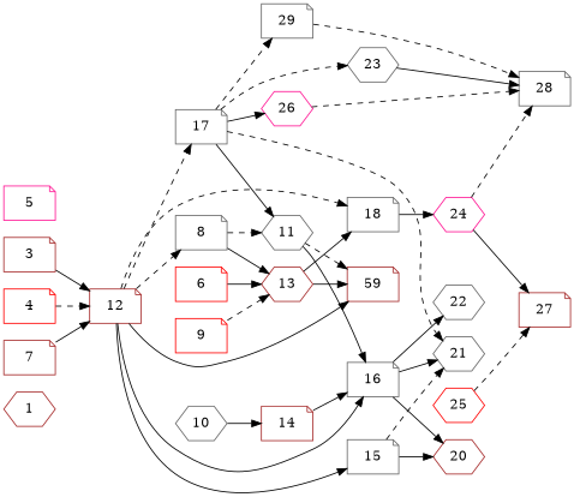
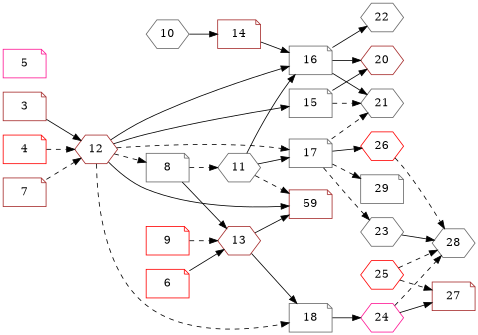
  digraph {
    rankdir=LR
    node [alpha=0.06 color=gray40 shape=note]
    edge [style=solid]
-   1 [color=brown expect_size=164429590781404192 shape=hexagon]
    3 [alpha=0.08 color=brown expect_size=965612837591872768]
-   12 [alpha=0.18 color=brown expect_size=1176513797367034544128]
+   12 [alpha=0.18 color=brown expect_size=1176513797367034544128 shape=hexagon]
    16 [alpha=0.02 expect_size=972787130466397]
    17 [alpha=0.04 expect_size=13393701127689596]
    n6 [alpha=0.13 color=brown expect_size=11370791375693124 label=59]
    15 [expect_size=4445207689967665]
    18 [alpha=0.15 expect_size=387968167041434]
    8 [expect_size=36302200261771788288]
    20 [alpha=0.04 color=brown expect_size=59633766522228310016 shape=hexagon]
    21 [expect_size=2233006810280142831616 shape=hexagon]
    22 [alpha=0.13 expect_size=872816609643966720 shape=hexagon]
    23 [alpha=0.15 expect_size=19808223803618224 shape=hexagon]
-   26 [alpha=0.11 color=deeppink expect_size=6384224386190099 shape=hexagon]
+   26 [alpha=0.11 color=red expect_size=6384224386190099 shape=hexagon]
    29 [alpha=0.08 expect_size=925754397433988864]
    24 [alpha=0.18 color=deeppink expect_size=1766205182593267200 shape=hexagon]
    4 [alpha=0.07 color=red expect_size=696242070248540416]
    13 [alpha=0.09 color=brown expect_size=979326295674284 shape=hexagon]
    5 [alpha=0.14 color=deeppink expect_size=4614382258625675]
    6 [alpha=0.15 color=red expect_size=582196213942423680]
    7 [alpha=0.19 color=brown expect_size=40143277371421896]
    11 [alpha=0.01 expect_size=1473468717575187456 shape=hexagon]
    9 [alpha=0.14 color=red expect_size=1394282871974046]
    10 [alpha=0.15 expect_size=60418739231390695424 shape=hexagon]
    14 [alpha=0.02 color=brown expect_size=160604854228682276864]
-   28 [alpha=0.11 expect_size=595065860508444786688]
+   28 [alpha=0.11 expect_size=595065860508444786688 shape=hexagon]
    27 [alpha=0.07 color=brown expect_size=39804110102029402112]
    25 [alpha=0.16 color=red expect_size=1284995425511342080 shape=hexagon]
    3 -> 12
    12 -> 16
    12 -> 17 [style=dashed]
    12 -> n6
    12 -> 15
    12 -> 18 [style=dashed]
    12 -> 8 [style=dashed]
    16 -> 20
    16 -> 21
    16 -> 22
    17 -> 21 [style=dashed]
    17 -> 23 [style=dashed]
    17 -> 26
    17 -> 29 [style=dashed]
    15 -> 20
    15 -> 21 [style=dashed]
    18 -> 24
    8 -> 13
    8 -> 11 [style=dashed]
    23 -> 28
    26 -> 28 [style=dashed]
    24 -> 28 [style=dashed]
    24 -> 27
    4 -> 12 [style=dashed]
    13 -> n6
    13 -> 18
    6 -> 13
-   7 -> 12
+   7 -> 12 [style=dashed]
    11 -> 16
-   17 -> 11
+   11 -> 17
    11 -> n6 [style=dashed]
    9 -> 13 [style=dashed]
    10 -> 14
    14 -> 16
-   29 -> 28 [style=dashed]
+   25 -> 28 [style=dashed]
    25 -> 27 [style=dashed]
  }
